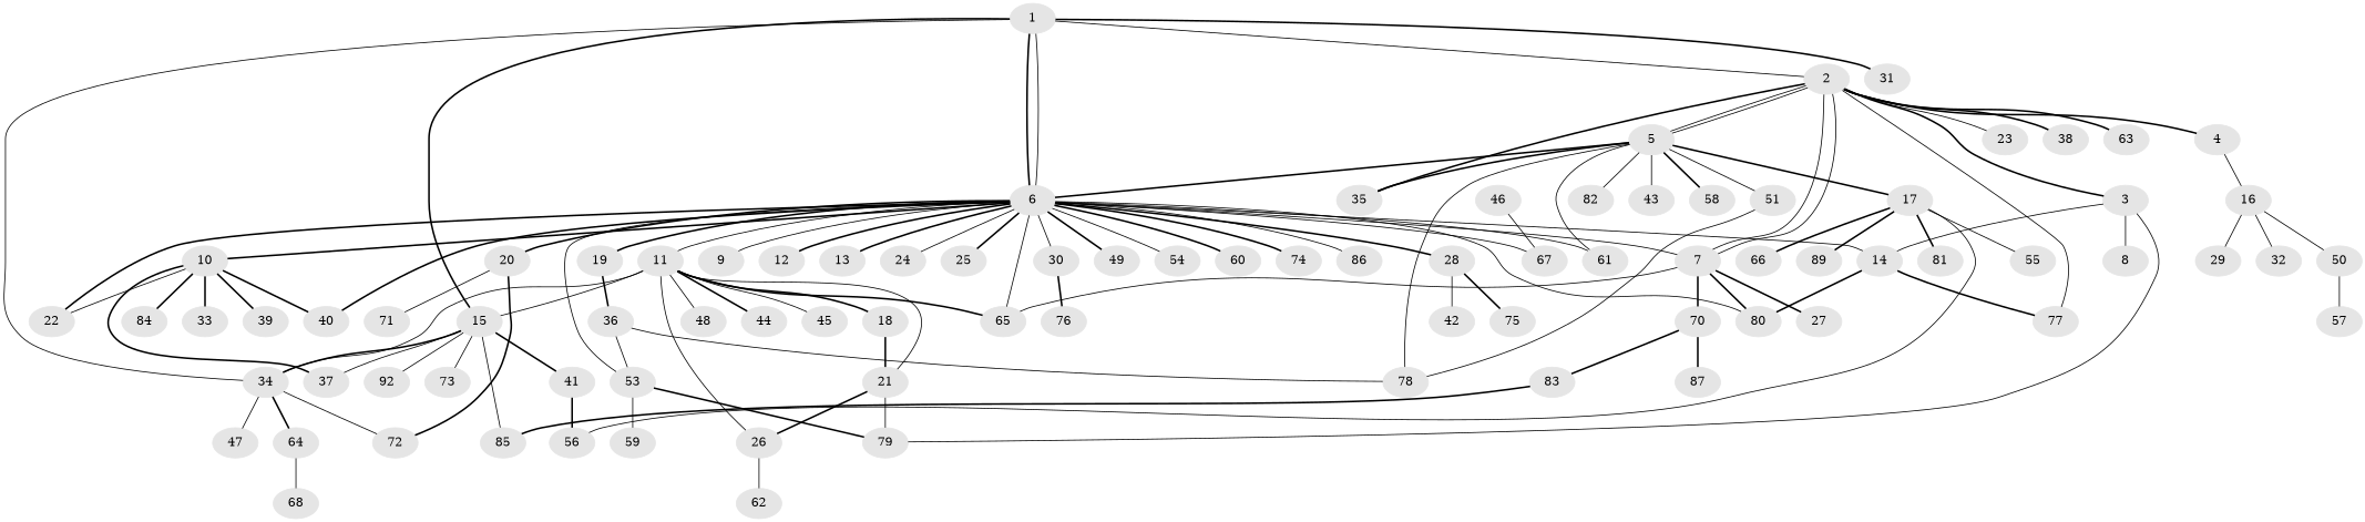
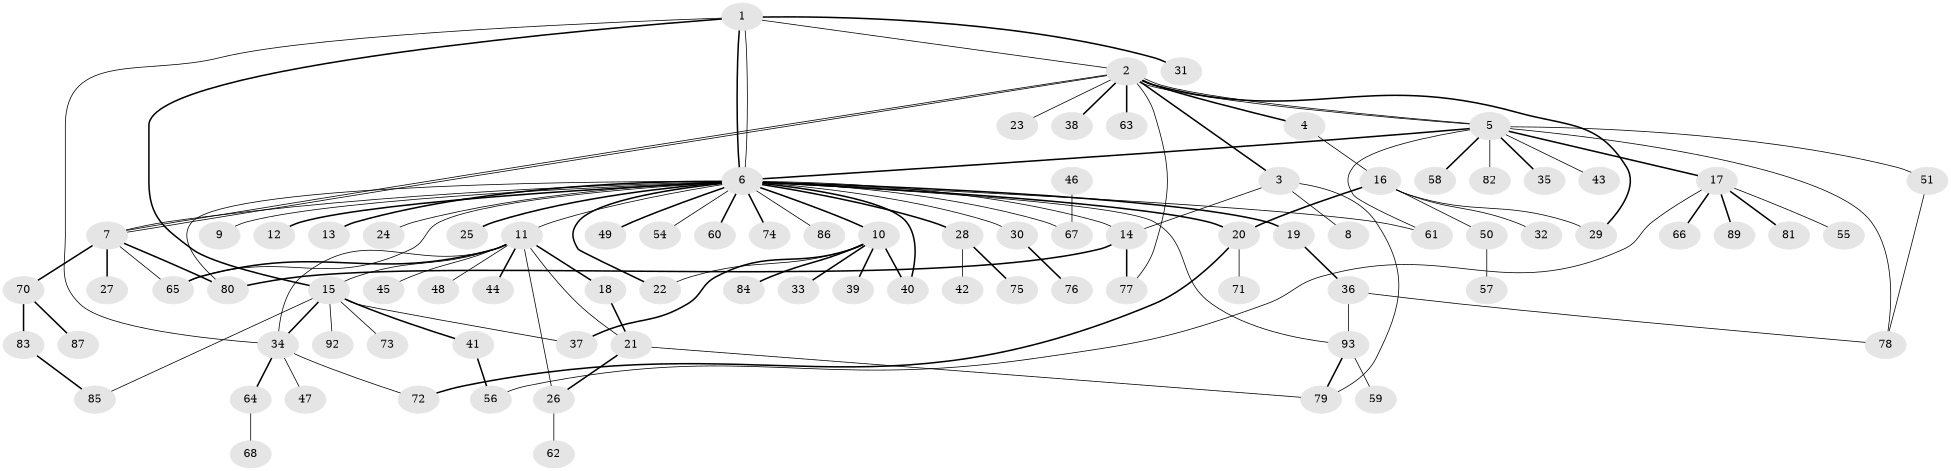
  graph {
    node [color=gray90 style=filled]
    edge [style=solid]
    1
    2
    6
    15
    31
    34
    3
    4
    5
    7
    23
    29
    38
    63
    77
    14
    61
    9
    10
    11
    12
    13
    19
    20
    22
    24
    25
    28
    30
    40
    49
-   53
+   53 [label=93]
    54
    60
    65
    67
    74
    80
    86
    37
    41
    n42 [label=92]
    73
    85
    72
    47
    64
    8
    79
    16
    17
    35
    43
    51
    58
    78
    82
    27
    70
    32
    50
    55
    56
    66
    n65 [label=89]
    81
    33
    39
    84
    18
    21
    26
    44
    45
    48
    36
    71
    42
    75
    76
    59
    83
    87
    62
    57
    46
    68
    1 -- 2
    1 -- 6 [style=bold]
    1 -- 6
    1 -- 15 [style=bold]
    1 -- 31 [style=bold]
    1 -- 34
    2 -- 3 [style=bold]
    2 -- 4 [style=bold]
    2 -- 5
    2 -- 5
    2 -- 7
    2 -- 7
    2 -- 23
-   2 -- 35 [style=bold]
+   2 -- 29 [style=bold]
    2 -- 38 [style=bold]
    2 -- 63 [style=bold]
    2 -- 77
    6 -- 7
    6 -- 14
    6 -- 61
    6 -- 9
    6 -- 10 [style=bold]
    6 -- 11
    6 -- 12 [style=bold]
    6 -- 13 [style=bold]
    6 -- 19 [style=bold]
    6 -- 20 [style=bold]
    6 -- 22 [style=bold]
    6 -- 24
    6 -- 25 [style=bold]
    6 -- 28 [style=bold]
    6 -- 30
    6 -- 40 [style=bold]
    6 -- 49 [style=bold]
    6 -- 53
    6 -- 54
    6 -- 60 [style=bold]
    6 -- 65
    6 -- 67
    6 -- 74 [style=bold]
    6 -- 80
    6 -- 86
    15 -- 34 [style=bold]
    15 -- 37
    15 -- 41 [style=bold]
    15 -- n42
    15 -- 73
    15 -- 85
    34 -- 72
    34 -- 47
    34 -- 64 [style=bold]
    3 -- 14
    3 -- 8
    3 -- 79
    4 -- 16
    5 -- 6 [style=bold]
    5 -- 61
    5 -- 17 [style=bold]
    5 -- 35 [style=bold]
    5 -- 43
    5 -- 51
    5 -- 58 [style=bold]
    5 -- 78
    5 -- 82
    7 -- 65
    7 -- 80 [style=bold]
    7 -- 27 [style=bold]
    7 -- 70 [style=bold]
    14 -- 77 [style=bold]
    14 -- 80 [style=bold]
    10 -- 22
    10 -- 40 [style=bold]
    10 -- 37 [style=bold]
    10 -- 33 [style=bold]
    10 -- 39 [style=bold]
    10 -- 84 [style=bold]
    11 -- 15
    11 -- 34
    11 -- 65 [style=bold]
    11 -- 18 [style=bold]
    11 -- 21
    11 -- 26
    11 -- 44 [style=bold]
    11 -- 45
    11 -- 48
    19 -- 36 [style=bold]
    20 -- 72 [style=bold]
    20 -- 71
    28 -- 42
    28 -- 75 [style=bold]
    30 -- 76 [style=bold]
    53 -- 79 [style=bold]
    53 -- 59
    41 -- 56 [style=bold]
    64 -- 68
    16 -- 29
+   16 -- 20 [style=bold]
    16 -- 32
    16 -- 50
    17 -- 55
    17 -- 56
    17 -- 66 [style=bold]
    17 -- n65 [style=bold]
    17 -- 81 [style=bold]
    51 -- 78
    70 -- 83 [style=bold]
    70 -- 87 [style=bold]
    50 -- 57
    18 -- 21 [style=bold]
    21 -- 79
    21 -- 26 [style=bold]
    26 -- 62
    36 -- 53
    36 -- 78
    83 -- 85 [style=bold]
    46 -- 67
  }
